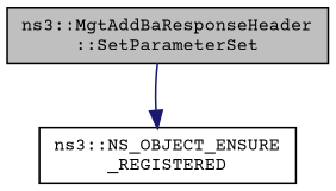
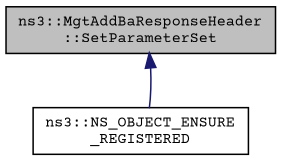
  digraph {
    rankdir=TB
    fontname="Courier Prime"
    node [color=black fontname="Courier Prime" fontsize=10 shape=record style=filled]
    n1 [fillcolor=grey75 fontcolor=black height=0.2 label="ns3::MgtAddBaResponseHeader\l::SetParameterSet" width=0.4]
    n2 [fillcolor=white height=0.2 label="ns3::NS_OBJECT_ENSURE\l_REGISTERED" width=0.4]
-   n1 -> n2 [color=midnightblue fontname="Courier Prime" fontsize=10 labelfontname=Helvetica labelfontsize=10 style=solid]
+   n2 -> n1 [color=midnightblue fontname="Courier Prime" fontsize=10 labelfontname=Helvetica labelfontsize=10 style=solid]
  }
